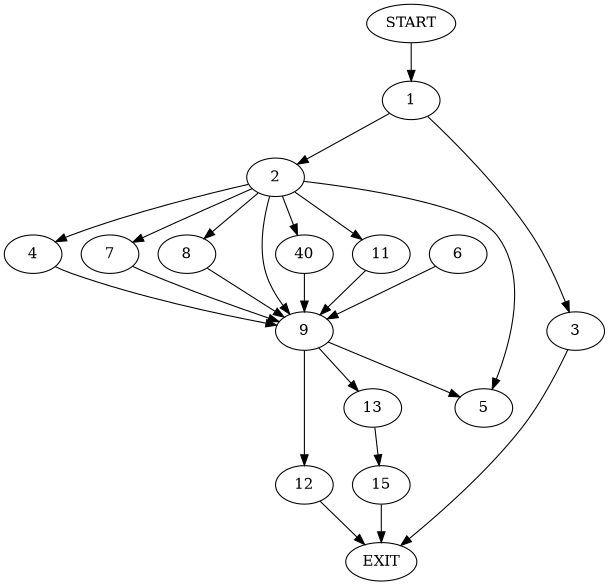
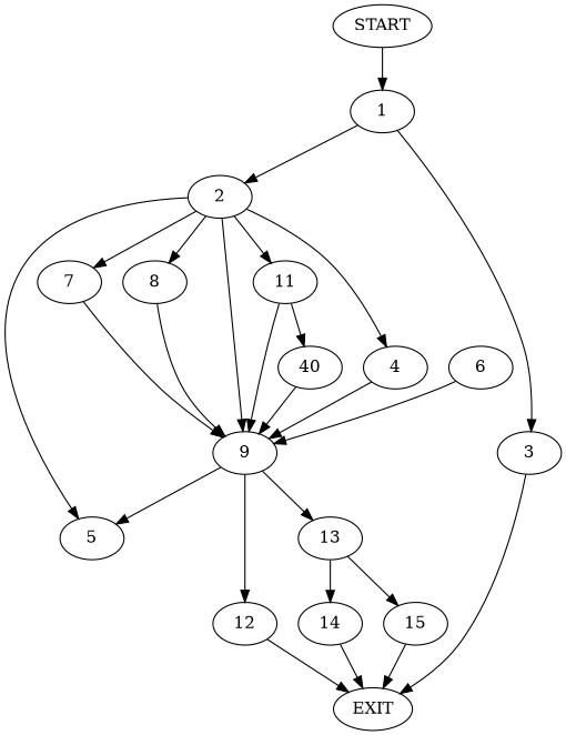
  digraph {
    n1 [label=START]
    1
    2
    3
    n5 [label=EXIT]
    4
    5
    7
    8
    9
    n11 [label=40]
    11
    6
    12
    13
+   14
    15
    n1 -> 1
    1 -> 2
    1 -> 3
    2 -> 4
    2 -> 5
    2 -> 7
    2 -> 8
    2 -> 9
-   2 -> n11
+   11 -> n11
    2 -> 11
    3 -> n5
    4 -> 9
    7 -> 9
    8 -> 9
    9 -> 5
    9 -> 12
    9 -> 13
    n11 -> 9
    11 -> 9
    6 -> 9
    12 -> n5
+   13 -> 14
    13 -> 15
+   14 -> n5
    15 -> n5
  }
